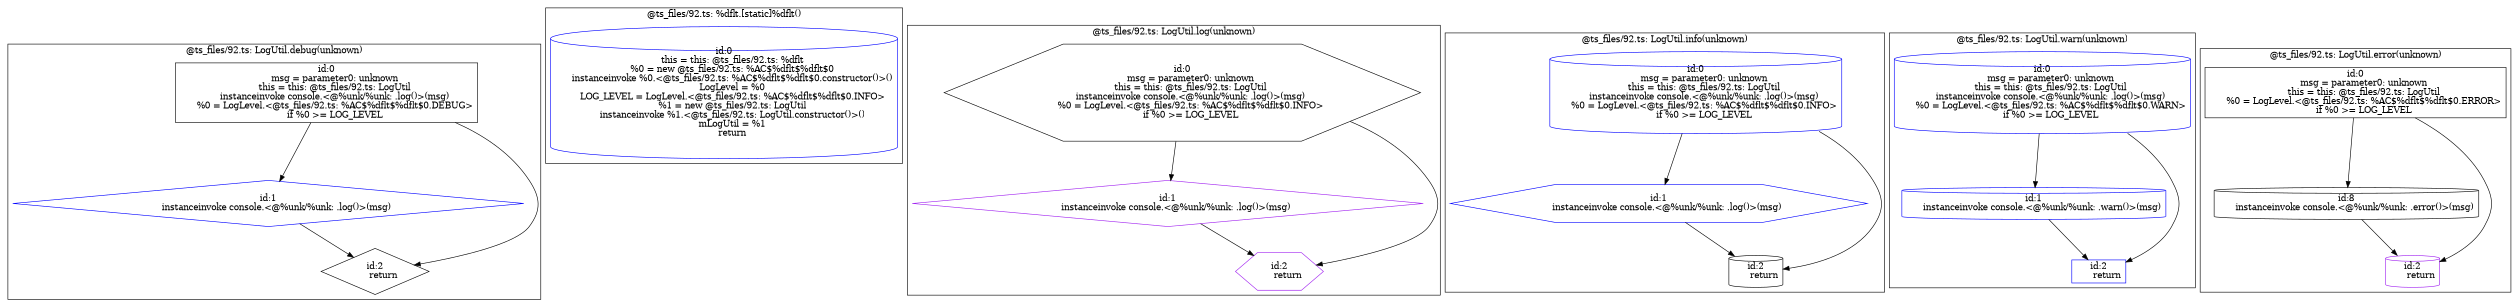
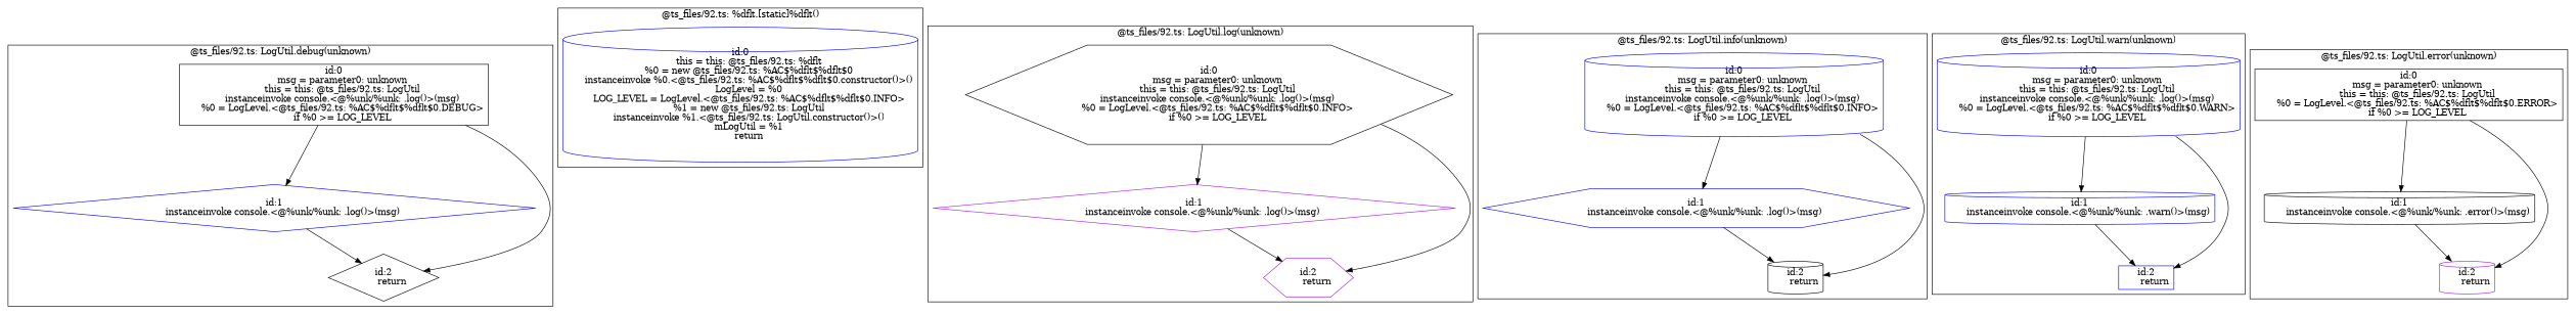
  digraph {
    node [color=blue shape=cylinder]
    n1 [label="id:0\n      msg = parameter0: unknown\n      this = this: @ts_files/92.ts: LogUtil\n      instanceinvoke console.<@%unk/%unk: .log()>(msg)\n      %0 = LogLevel.<@ts_files/92.ts: %AC$%dflt$%dflt$0.DEBUG>\n      if %0 >= LOG_LEVEL" color=black shape=box]
    n2 [label="id:1\n      instanceinvoke console.<@%unk/%unk: .log()>(msg)" shape=diamond]
    n3 [label="id:2\n      return" color=black shape=diamond]
    n4 [label="id:0\n      this = this: @ts_files/92.ts: %dflt\n      %0 = new @ts_files/92.ts: %AC$%dflt$%dflt$0\n      instanceinvoke %0.<@ts_files/92.ts: %AC$%dflt$%dflt$0.constructor()>()\n      LogLevel = %0\n      LOG_LEVEL = LogLevel.<@ts_files/92.ts: %AC$%dflt$%dflt$0.INFO>\n      %1 = new @ts_files/92.ts: LogUtil\n      instanceinvoke %1.<@ts_files/92.ts: LogUtil.constructor()>()\n      mLogUtil = %1\n      return"]
    n5 [label="id:0\n      msg = parameter0: unknown\n      this = this: @ts_files/92.ts: LogUtil\n      instanceinvoke console.<@%unk/%unk: .log()>(msg)\n      %0 = LogLevel.<@ts_files/92.ts: %AC$%dflt$%dflt$0.INFO>\n      if %0 >= LOG_LEVEL" color=black shape=hexagon]
    n6 [label="id:1\n      instanceinvoke console.<@%unk/%unk: .log()>(msg)" color=purple shape=diamond]
    n7 [label="id:2\n      return" color=purple shape=hexagon]
    n8 [label="id:0\n      msg = parameter0: unknown\n      this = this: @ts_files/92.ts: LogUtil\n      instanceinvoke console.<@%unk/%unk: .log()>(msg)\n      %0 = LogLevel.<@ts_files/92.ts: %AC$%dflt$%dflt$0.INFO>\n      if %0 >= LOG_LEVEL"]
    n9 [label="id:1\n      instanceinvoke console.<@%unk/%unk: .log()>(msg)" shape=hexagon]
    n10 [label="id:2\n      return" color=black]
    n11 [label="id:0\n      msg = parameter0: unknown\n      this = this: @ts_files/92.ts: LogUtil\n      instanceinvoke console.<@%unk/%unk: .log()>(msg)\n      %0 = LogLevel.<@ts_files/92.ts: %AC$%dflt$%dflt$0.WARN>\n      if %0 >= LOG_LEVEL"]
    n12 [label="id:1\n      instanceinvoke console.<@%unk/%unk: .warn()>(msg)"]
    n13 [label="id:2\n      return" shape=box]
    n14 [label="id:0\n      msg = parameter0: unknown\n      this = this: @ts_files/92.ts: LogUtil\n      %0 = LogLevel.<@ts_files/92.ts: %AC$%dflt$%dflt$0.ERROR>\n      if %0 >= LOG_LEVEL" color=black shape=box]
-   n15 [label="id:8\n      instanceinvoke console.<@%unk/%unk: .error()>(msg)" color=black]
+   n15 [label="id:1\n      instanceinvoke console.<@%unk/%unk: .error()>(msg)" color=black]
    n16 [label="id:2\n      return" color=purple]
    subgraph cluster_1 {
      label="@ts_files/92.ts: LogUtil.debug(unknown)"
      n1
      n2
      n3
    }
    subgraph cluster_2 {
      label="@ts_files/92.ts: %dflt.[static]%dflt()"
      n4
    }
    subgraph cluster_3 {
      label="@ts_files/92.ts: LogUtil.log(unknown)"
      n5
      n6
      n7
    }
    subgraph cluster_4 {
      label="@ts_files/92.ts: LogUtil.info(unknown)"
      n8
      n9
      n10
    }
    subgraph cluster_5 {
      label="@ts_files/92.ts: LogUtil.warn(unknown)"
      n11
      n12
      n13
    }
    subgraph cluster_6 {
      label="@ts_files/92.ts: LogUtil.error(unknown)"
      n14
      n15
      n16
    }
    n1 -> n2
    n1 -> n3
    n2 -> n3
    n5 -> n6
    n5 -> n7
    n6 -> n7
    n8 -> n9
    n8 -> n10
    n9 -> n10
    n11 -> n12
    n11 -> n13
    n12 -> n13
    n14 -> n15
    n14 -> n16
    n15 -> n16
  }
